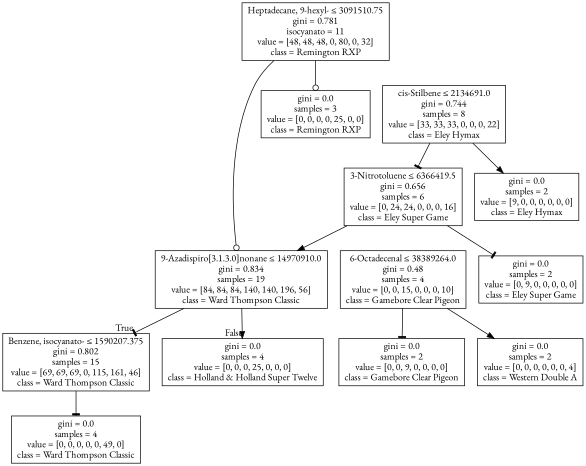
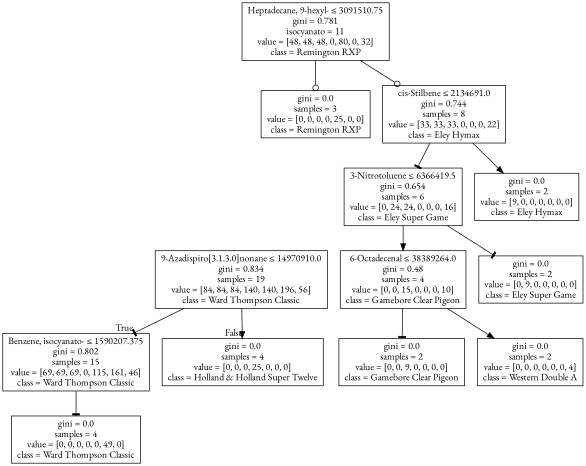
  digraph {
    fontname="EB Garamond"
    node [fontname="EB Garamond" shape=box]
    edge [arrowhead=tee fontname="EB Garamond"]
    n1 [label=<9-Azadispiro[3.1.3.0]nonane &le; 14970910.0<br/>gini = 0.834<br/>samples = 19<br/>value = [84, 84, 84, 140, 140, 196, 56]<br/>class = Ward Thompson Classic>]
    n2 [label=<Benzene, isocyanato- &le; 1590207.375<br/>gini = 0.802<br/>samples = 15<br/>value = [69, 69, 69, 0, 115, 161, 46]<br/>class = Ward Thompson Classic>]
    n3 [label=<gini = 0.0<br/>samples = 4<br/>value = [0, 0, 0, 25, 0, 0, 0]<br/>class = Holland &amp; Holland Super Twelve>]
    n4 [label=<gini = 0.0<br/>samples = 4<br/>value = [0, 0, 0, 0, 0, 49, 0]<br/>class = Ward Thompson Classic>]
    n5 [label=<Heptadecane, 9-hexyl- &le; 3091510.75<br/>gini = 0.781<br/>isocyanato = 11<br/>value = [48, 48, 48, 0, 80, 0, 32]<br/>class = Remington RXP>]
    n6 [label=<gini = 0.0<br/>samples = 3<br/>value = [0, 0, 0, 0, 25, 0, 0]<br/>class = Remington RXP>]
    n7 [label=<cis-Stilbene &le; 2134691.0<br/>gini = 0.744<br/>samples = 8<br/>value = [33, 33, 33, 0, 0, 0, 22]<br/>class = Eley Hymax>]
-   n8 [label=<3-Nitrotoluene &le; 6366419.5<br/>gini = 0.656<br/>samples = 6<br/>value = [0, 24, 24, 0, 0, 0, 16]<br/>class = Eley Super Game>]
+   n8 [label=<3-Nitrotoluene &le; 6366419.5<br/>gini = 0.654<br/>samples = 6<br/>value = [0, 24, 24, 0, 0, 0, 16]<br/>class = Eley Super Game>]
    n9 [label=<gini = 0.0<br/>samples = 2<br/>value = [9, 0, 0, 0, 0, 0, 0]<br/>class = Eley Hymax>]
    n10 [label=<6-Octadecenal &le; 38389264.0<br/>gini = 0.48<br/>samples = 4<br/>value = [0, 0, 15, 0, 0, 0, 10]<br/>class = Gamebore Clear Pigeon>]
    n11 [label=<gini = 0.0<br/>samples = 2<br/>value = [0, 9, 0, 0, 0, 0, 0]<br/>class = Eley Super Game>]
    n12 [label=<gini = 0.0<br/>samples = 2<br/>value = [0, 0, 9, 0, 0, 0, 0]<br/>class = Gamebore Clear Pigeon>]
    n13 [label=<gini = 0.0<br/>samples = 2<br/>value = [0, 0, 0, 0, 0, 0, 4]<br/>class = Western Double A>]
    n1 -> n2 [headlabel=True labelangle=45 labeldistance=2.5]
    n1 -> n3 [arrowhead=normal headlabel=False labelangle=-45 labeldistance=2.5]
    n2 -> n4
    n5 -> n6 [arrowhead=odot]
-   n5 -> n1 [arrowhead=odot]
+   n5 -> n7 [arrowhead=odot]
    n7 -> n8
    n7 -> n9 [arrowhead=normal]
-   n8 -> n1 [arrowhead=normal]
+   n8 -> n10 [arrowhead=normal]
    n8 -> n11
    n10 -> n12
    n10 -> n13 [arrowhead=normal]
  }
